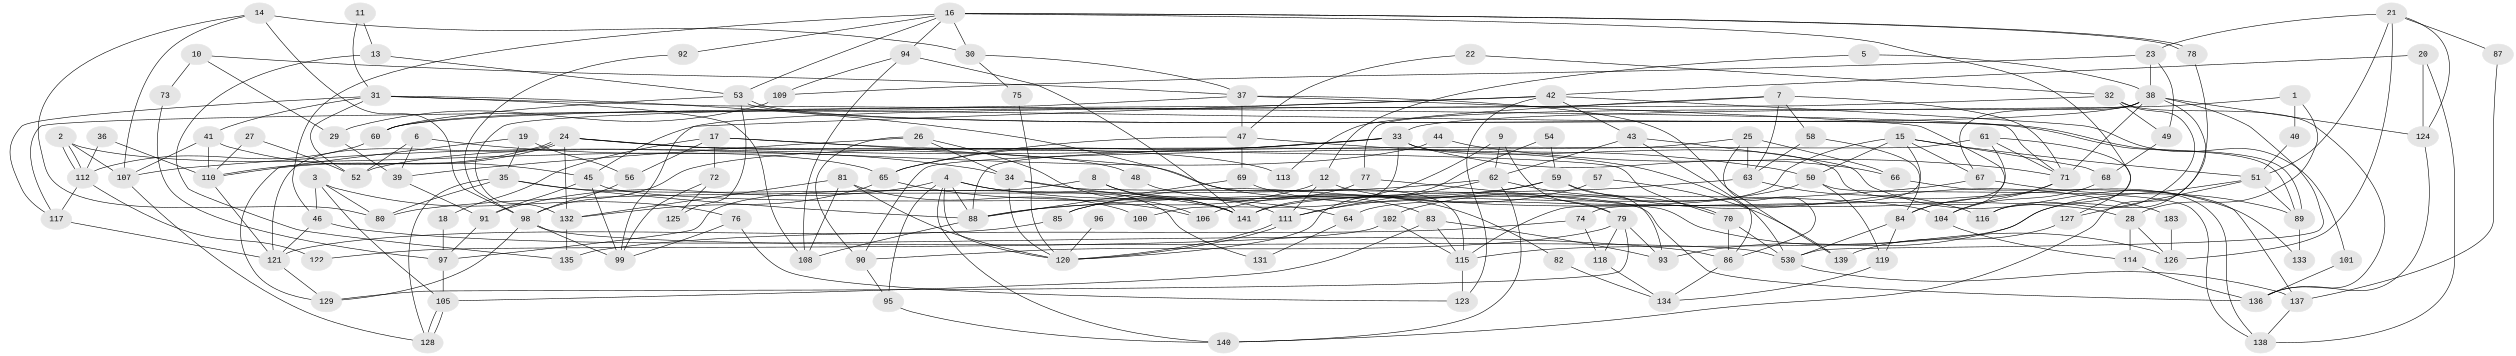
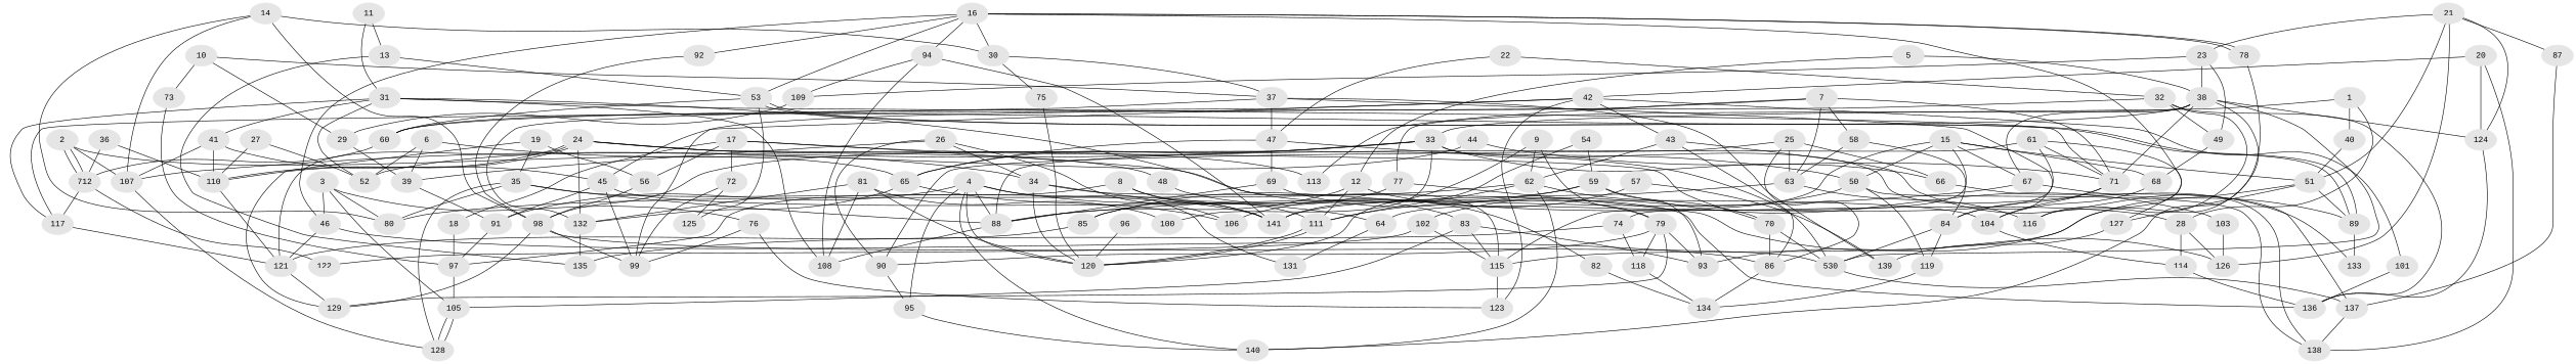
  graph {
    fontname="Liberation Mono"
    node [color=gray90 fontname="Liberation Mono" style=filled]
    edge [fontname="Liberation Mono"]
    1
    28
    33
    40
    126
    114
    65
    107
    98
    138
    66
    100
    51
    2
-   112
+   112 [label=712]
    132
    106
    128
    117
    122
    3
    46
    76
    80
    105
    121
    86
    99
    123
    4
    64
    88
    91
    95
    120
    131
    140
    108
    97
    5
    12
    38
    111
    71
    67
    n46 [label=530]
    124
    60
    77
    6
    34
    39
    52
    141
    136
    7
    45
    58
    63
    113
    104
    84
    116
    8
    9
    62
    79
    70
    129
    90
    93
    118
    10
    29
    37
    73
    47
    139
    11
    13
    31
    53
    135
    115
    41
    89
    125
    14
    30
    75
    15
    50
    68
    102
    119
    127
    16
    78
    92
    94
    109
    17
    18
    56
    72
    82
    134
    137
    19
    35
    20
    42
    43
    101
    21
    23
    87
    49
    22
    32
    69
    24
    48
    110
    83
    25
    26
    27
    36
    85
    133
    44
    54
    59
-   103 [label=183]
+   103
    57
    61
    74
    81
    96
    1 -- 28
    1 -- 33
    1 -- 40
    28 -- 126
    28 -- 114
    33 -- 65
    33 -- 107
    33 -- 98
    33 -- 138
    33 -- 66
    33 -- 100
    40 -- 51
    114 -- 136
    65 -- 132
    65 -- 106
    107 -- 128
    98 -- 99
    98 -- n46
    98 -- 129
    66 -- 137
    51 -- 115
    51 -- 89
    51 -- 127
    2 -- 65
    2 -- 107
    2 -- 112
    2 -- 112
    112 -- 117
    112 -- 122
    132 -- 135
    117 -- 121
    3 -- 46
    3 -- 76
    3 -- 80
    3 -- 105
    46 -- 121
    46 -- 86
    76 -- 99
    76 -- 123
    105 -- 128
    105 -- 128
    121 -- 129
    86 -- 134
    4 -- 64
    4 -- 88
    4 -- 91
    4 -- 95
    4 -- 120
    4 -- 131
    4 -- 140
    64 -- 131
    88 -- 108
    91 -- 97
    95 -- 140
    97 -- 105
    5 -- 12
    5 -- 38
    12 -- 28
    12 -- 88
    12 -- 111
    38 -- 140
    38 -- 71
    38 -- 67
    38 -- n46
    38 -- 124
    38 -- 60
    38 -- 77
    111 -- 120
    111 -- 120
    71 -- 104
    71 -- 84
    67 -- 88
    67 -- 89
    n46 -- 137
    124 -- 136
    60 -- 112
    77 -- 126
    77 -- 85
    6 -- 34
    6 -- 39
    6 -- 52
    34 -- 120
    34 -- 141
    34 -- 136
    39 -- 91
    7 -- 71
    7 -- 45
    7 -- 58
    7 -- 63
    7 -- 113
    45 -- 99
    45 -- 91
    45 -- 104
    58 -- 63
    58 -- 84
    63 -- 141
    63 -- 116
    104 -- 114
    84 -- n46
    84 -- 119
    8 -- 97
    8 -- 111
    8 -- 141
    9 -- 141
    9 -- 62
    9 -- 79
    62 -- 80
    62 -- 140
    62 -- 111
    62 -- 70
    79 -- 129
    79 -- 90
    79 -- 93
    79 -- 118
    70 -- 86
    70 -- n46
    90 -- 95
    118 -- 134
    10 -- 29
    10 -- 37
    10 -- 73
    29 -- 39
    37 -- 132
    37 -- 84
    37 -- 47
    37 -- 139
    73 -- 97
    47 -- 65
    47 -- 50
    47 -- 69
    11 -- 13
    11 -- 31
    13 -- 53
    13 -- 135
    31 -- 117
    31 -- 108
    31 -- 71
    31 -- 52
    31 -- 115
    31 -- 41
    53 -- 60
    53 -- 89
    53 -- 89
    53 -- 125
    115 -- 123
    41 -- 107
    41 -- 45
    41 -- 110
    89 -- 133
    14 -- 107
    14 -- 98
    14 -- 80
    14 -- 30
    30 -- 37
    30 -- 75
    75 -- 120
    15 -- 51
    15 -- 64
    15 -- 67
    15 -- 115
    15 -- 50
    15 -- 68
    50 -- 138
    50 -- 102
    50 -- 119
    68 -- 104
    102 -- 122
    102 -- 115
    119 -- 134
    127 -- 139
    16 -- 46
    16 -- 116
    16 -- 53
    16 -- 30
    16 -- 78
    16 -- 78
    16 -- 92
    16 -- 94
    78 -- 93
    92 -- 98
    94 -- 108
    94 -- 141
    94 -- 109
    109 -- 29
    17 -- n46
    17 -- 18
    17 -- 56
    17 -- 72
    17 -- 82
    18 -- 97
    56 -- 98
    72 -- 99
    72 -- 125
    82 -- 134
    137 -- 138
    19 -- 129
    19 -- 56
    19 -- 35
    35 -- 128
    35 -- 80
    35 -- 88
    35 -- 141
    20 -- 138
    20 -- 124
    20 -- 42
    42 -- 99
    42 -- 123
    42 -- 60
    42 -- 43
    42 -- 101
    43 -- 86
    43 -- 62
    43 -- 133
    101 -- 136
    21 -- 126
    21 -- 51
    21 -- 124
    21 -- 23
    21 -- 87
    23 -- 38
    23 -- 109
    23 -- 49
    87 -- 137
    49 -- 68
    22 -- 47
    22 -- 32
    32 -- 117
    32 -- 136
    32 -- 116
    32 -- 49
    69 -- 88
    69 -- 79
    24 -- 132
    24 -- 121
    24 -- 113
    24 -- 70
    24 -- 48
    24 -- 110
    24 -- 110
    48 -- 83
    110 -- 121
    83 -- 105
    83 -- 93
    83 -- 115
    25 -- 66
    25 -- 86
    25 -- 63
    25 -- 90
    26 -- 106
    26 -- 34
    26 -- 39
    26 -- 90
    27 -- 52
    27 -- 110
    36 -- 112
    36 -- 110
    85 -- 121
    44 -- 71
    44 -- 52
    54 -- 120
    54 -- 59
    59 -- 111
    59 -- 93
    59 -- 85
    59 -- 103
    103 -- 126
    57 -- 106
    57 -- 139
    61 -- 88
    61 -- 71
    61 -- 127
    61 -- 74
    74 -- 118
    74 -- 135
    81 -- 100
    81 -- 132
    81 -- 120
    81 -- 108
    96 -- 120
  }
